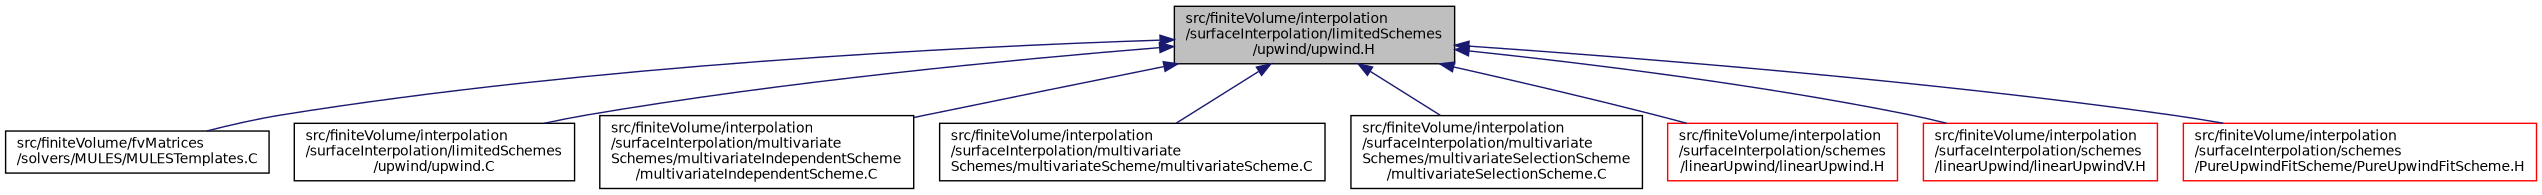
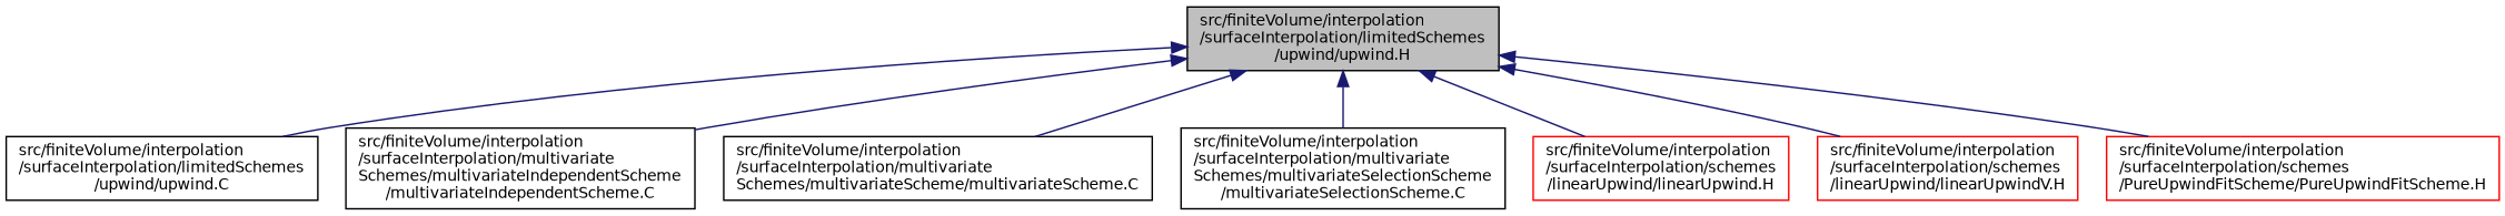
  digraph {
    node [color=black fontname=Helvetica fontsize=10 shape=record]
    edge [color=midnightblue dir=back fontname=Helvetica fontsize=10 labelfontname=Helvetica labelfontsize=10 style=solid]
    n1 [fillcolor=grey75 fontcolor=black height=0.2 label="src/finiteVolume/interpolation\l/surfaceInterpolation/limitedSchemes\l/upwind/upwind.H" style=filled width=0.4]
-   n2 [height=0.2 label="src/finiteVolume/fvMatrices\l/solvers/MULES/MULESTemplates.C" width=0.4]
    n3 [height=0.2 label="src/finiteVolume/interpolation\l/surfaceInterpolation/limitedSchemes\l/upwind/upwind.C" width=0.4]
    n4 [height=0.2 label="src/finiteVolume/interpolation\l/surfaceInterpolation/multivariate\lSchemes/multivariateIndependentScheme\l/multivariateIndependentScheme.C" width=0.4]
    n5 [height=0.2 label="src/finiteVolume/interpolation\l/surfaceInterpolation/multivariate\lSchemes/multivariateScheme/multivariateScheme.C" width=0.4]
    n6 [height=0.2 label="src/finiteVolume/interpolation\l/surfaceInterpolation/multivariate\lSchemes/multivariateSelectionScheme\l/multivariateSelectionScheme.C" width=0.4]
    n7 [color=red height=0.2 label="src/finiteVolume/interpolation\l/surfaceInterpolation/schemes\l/linearUpwind/linearUpwind.H" width=0.4]
    n8 [color=red height=0.2 label="src/finiteVolume/interpolation\l/surfaceInterpolation/schemes\l/linearUpwind/linearUpwindV.H" width=0.4]
    n9 [color=red height=0.2 label="src/finiteVolume/interpolation\l/surfaceInterpolation/schemes\l/PureUpwindFitScheme/PureUpwindFitScheme.H" width=0.4]
-   n1 -> n2
    n1 -> n3
    n1 -> n4
    n1 -> n5
    n1 -> n6
    n1 -> n7
    n1 -> n8
    n1 -> n9
  }
